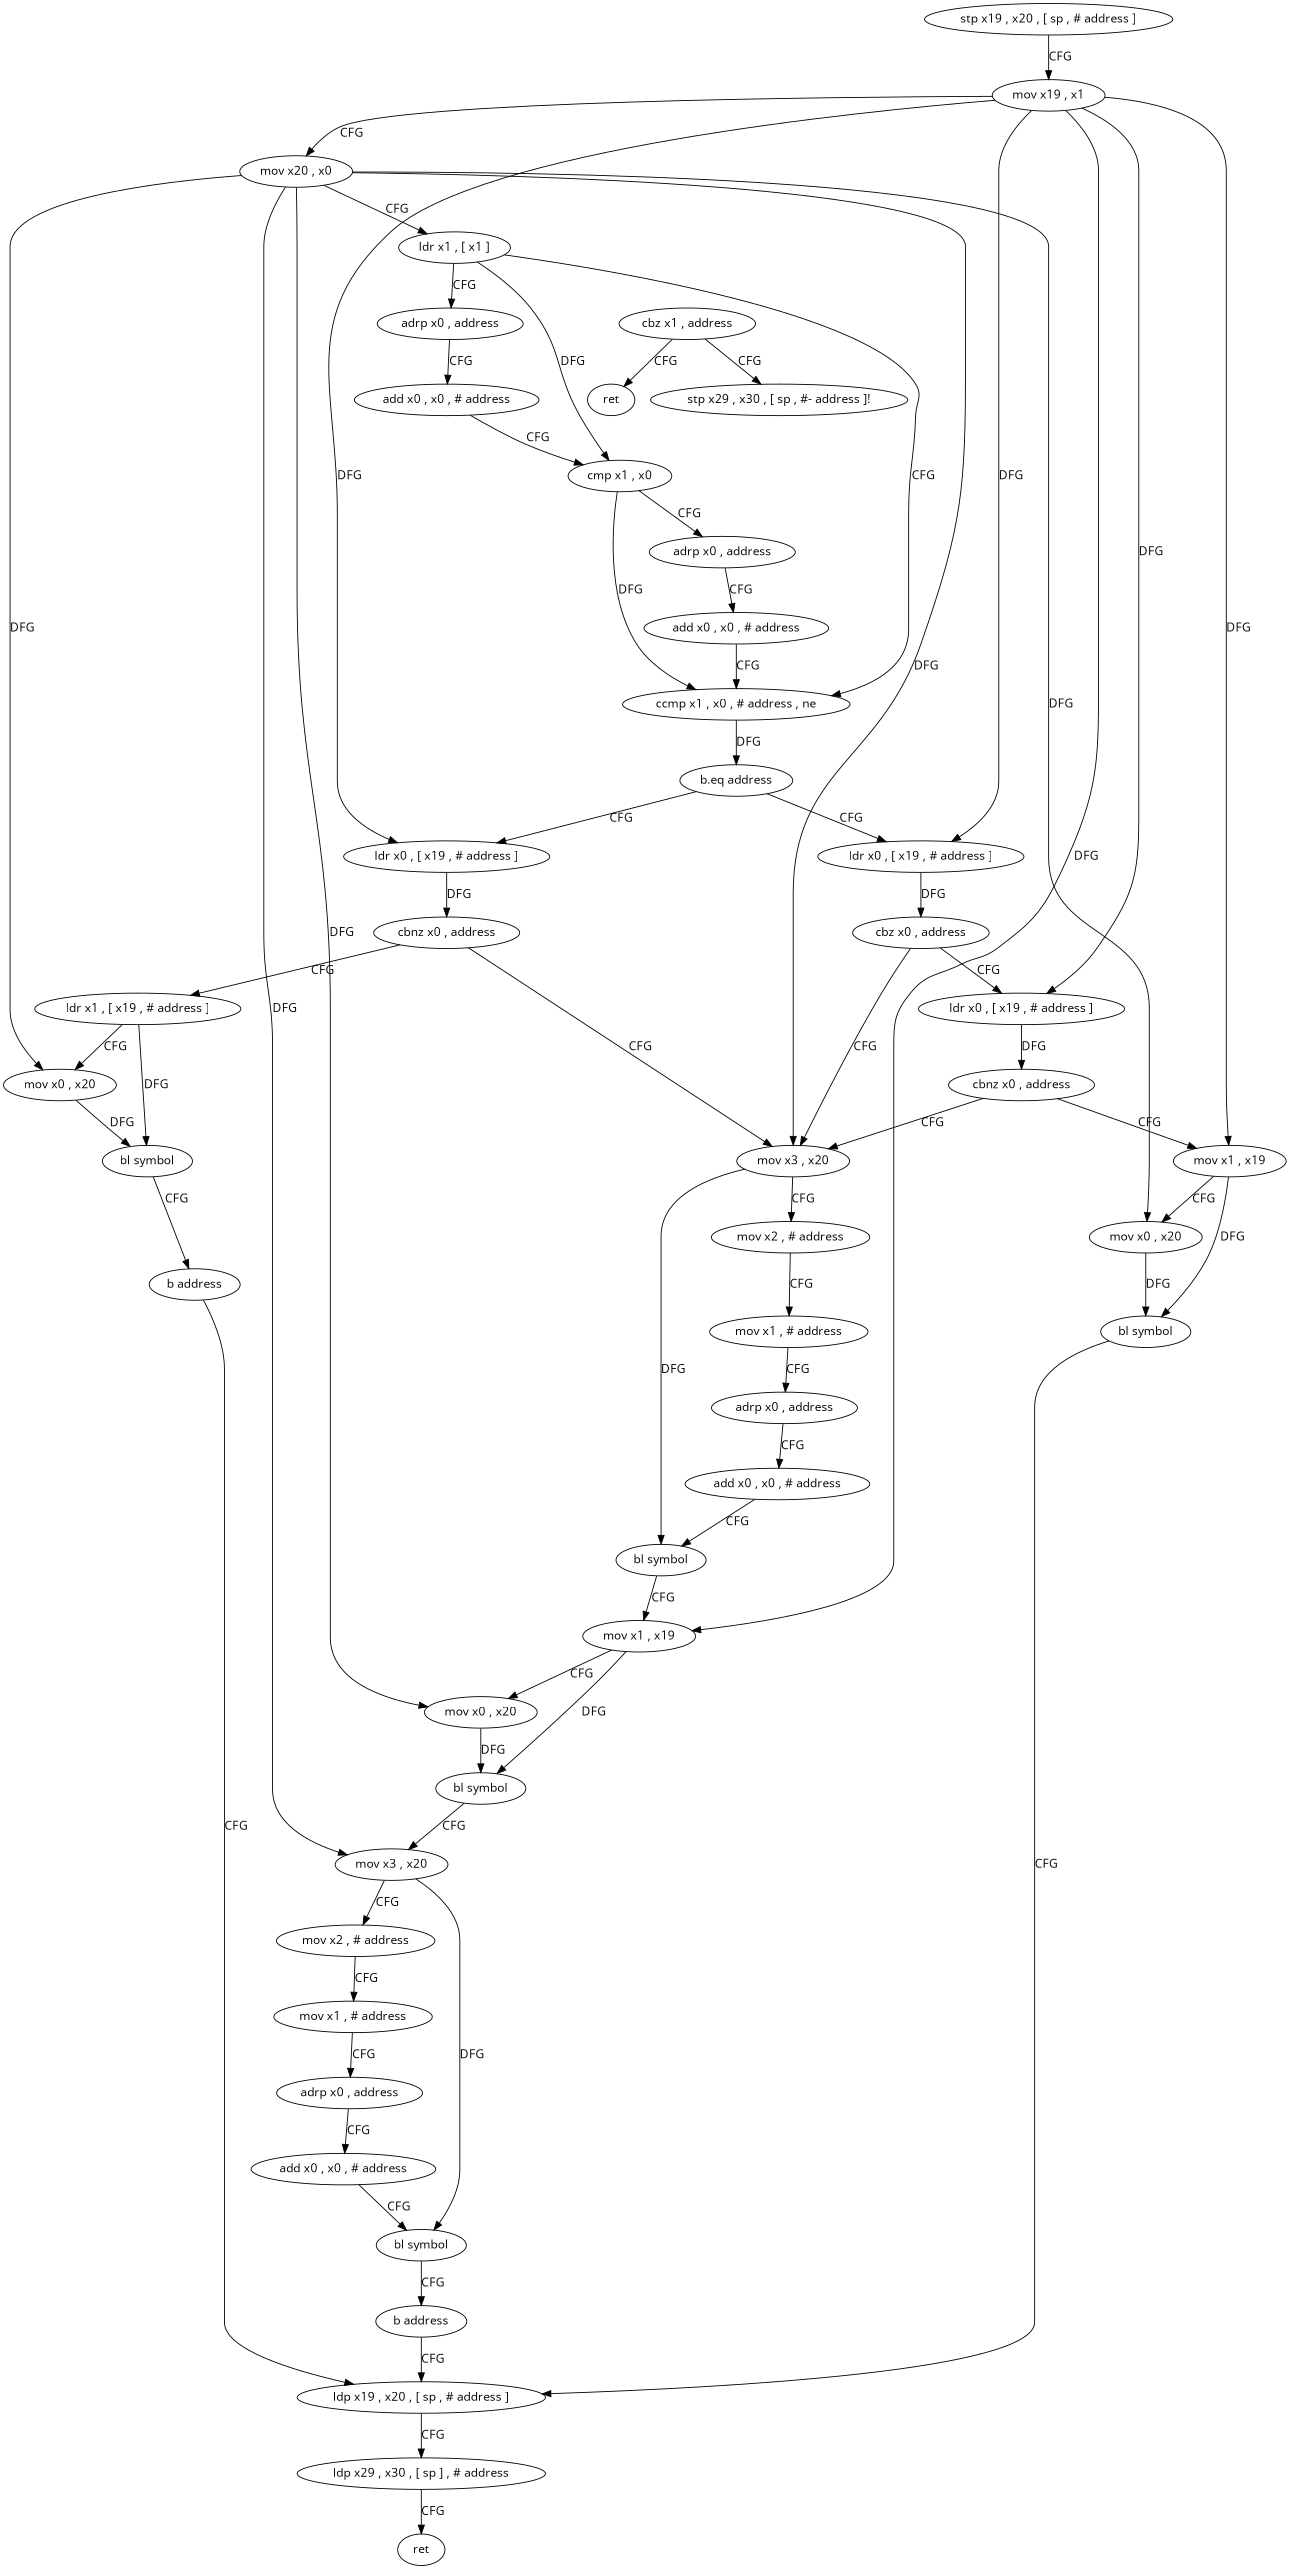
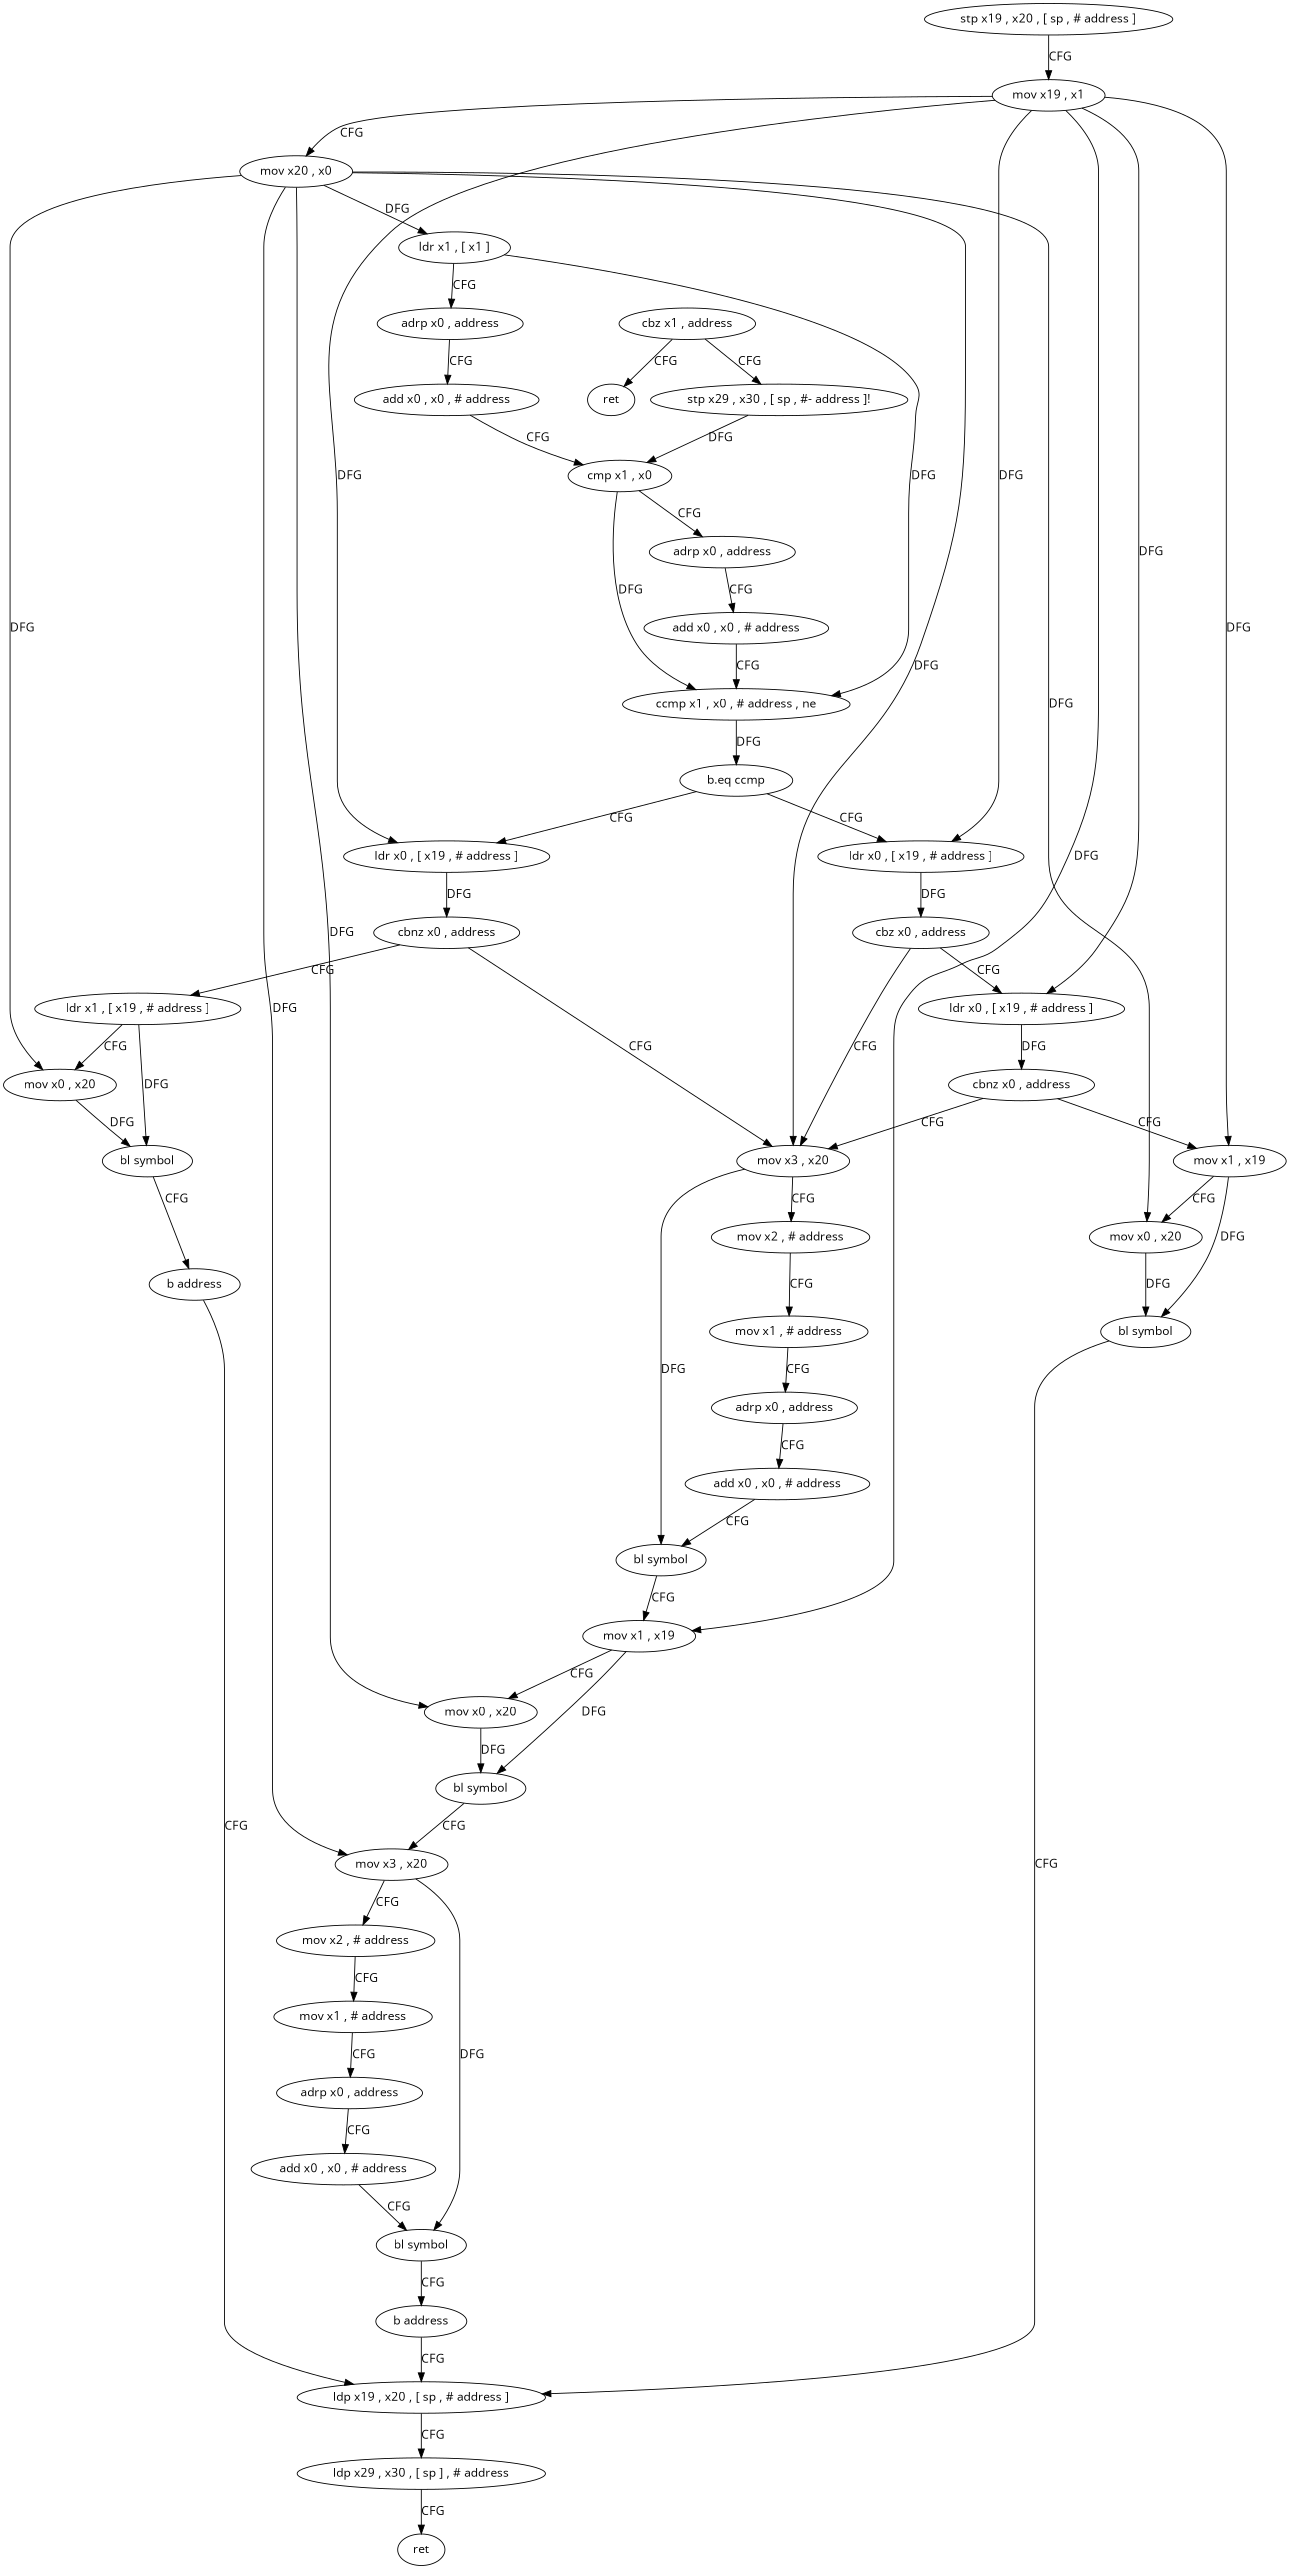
  digraph {
    fontname="Open Sans"
    node [fontname="Open Sans"]
    edge [fontname="Open Sans"]
    n1 [label="cbz x1 , address"]
    n2 [label=ret]
    n3 [label="stp x29 , x30 , [ sp , #- address ]!"]
    n4 [label="stp x19 , x20 , [ sp , # address ]"]
    n5 [label="mov x19 , x1"]
    n6 [label="mov x20 , x0"]
    n7 [label="ldr x0 , [ x19 , # address ]"]
    n8 [label="ldr x0 , [ x19 , # address ]"]
    n9 [label="ldr x0 , [ x19 , # address ]"]
    n10 [label="mov x1 , x19"]
    n11 [label="mov x1 , x19"]
    n12 [label="ldr x1 , [ x1 ]"]
    n13 [label="mov x3 , x20"]
    n14 [label="mov x0 , x20"]
    n15 [label="mov x3 , x20"]
    n16 [label="mov x0 , x20"]
    n17 [label="mov x0 , x20"]
    n18 [label="cbnz x0 , address"]
    n19 [label="cbz x0 , address"]
    n20 [label="ldr x1 , [ x19 , # address ]"]
    n21 [label="bl symbol"]
    n22 [label="cbnz x0 , address"]
    n23 [label="bl symbol"]
    n24 [label="bl symbol"]
    n25 [label="adrp x0 , address"]
    n26 [label="cmp x1 , x0"]
    n27 [label="ccmp x1 , x0 , # address , ne"]
    n28 [label="mov x2 , # address"]
    n29 [label="bl symbol"]
    n30 [label="mov x2 , # address"]
    n31 [label="bl symbol"]
    n32 [label="add x0 , x0 , # address"]
    n33 [label="adrp x0 , address"]
-   n34 [label="b.eq address"]
+   n34 [label="b.eq ccmp"]
    n35 [label="add x0 , x0 , # address"]
    n36 [label="mov x1 , # address"]
    n37 [label="b address"]
    n38 [label="adrp x0 , address"]
    n39 [label="add x0 , x0 , # address"]
    n40 [label="mov x1 , # address"]
    n41 [label="b address"]
    n42 [label="adrp x0 , address"]
    n43 [label="add x0 , x0 , # address"]
    n44 [label="ldp x19 , x20 , [ sp , # address ]"]
    n45 [label="ldp x29 , x30 , [ sp ] , # address"]
    n46 [label=ret]
    n1 -> n2 [label=CFG]
    n1 -> n3 [label=CFG]
    n4 -> n5 [label=CFG]
    n5 -> n6 [label=CFG]
    n5 -> n7 [label=DFG]
    n5 -> n8 [label=DFG]
    n5 -> n9 [label=DFG]
    n5 -> n10 [label=DFG]
    n5 -> n11 [label=DFG]
-   n6 -> n12 [label=CFG]
+   n6 -> n12 [label=DFG]
    n6 -> n13 [label=DFG]
    n6 -> n14 [label=DFG]
    n6 -> n15 [label=DFG]
    n6 -> n16 [label=DFG]
    n6 -> n17 [label=DFG]
    n7 -> n18 [label=DFG]
    n8 -> n19 [label=DFG]
    n9 -> n22 [label=DFG]
    n10 -> n14 [label=CFG]
    n10 -> n23 [label=DFG]
    n11 -> n17 [label=CFG]
    n11 -> n24 [label=DFG]
    n12 -> n25 [label=CFG]
-   n12 -> n26 [label=DFG]
-   n12 -> n27 [label=CFG]
+   n3 -> n26 [label=DFG]
+   n12 -> n27 [label=DFG]
    n13 -> n28 [label=CFG]
    n13 -> n29 [label=DFG]
    n14 -> n23 [label=DFG]
    n15 -> n30 [label=CFG]
    n15 -> n31 [label=DFG]
    n16 -> n21 [label=DFG]
    n17 -> n24 [label=DFG]
    n18 -> n13 [label=CFG]
    n18 -> n20 [label=CFG]
    n19 -> n9 [label=CFG]
    n19 -> n13 [label=CFG]
    n20 -> n16 [label=CFG]
    n20 -> n21 [label=DFG]
    n21 -> n37 [label=CFG]
    n22 -> n11 [label=CFG]
    n22 -> n13 [label=CFG]
    n23 -> n15 [label=CFG]
    n24 -> n44 [label=CFG]
    n25 -> n32 [label=CFG]
    n26 -> n27 [label=DFG]
    n26 -> n33 [label=CFG]
    n27 -> n34 [label=DFG]
    n28 -> n36 [label=CFG]
    n29 -> n10 [label=CFG]
    n30 -> n40 [label=CFG]
    n31 -> n41 [label=CFG]
    n32 -> n26 [label=CFG]
    n33 -> n35 [label=CFG]
    n34 -> n7 [label=CFG]
    n34 -> n8 [label=CFG]
    n35 -> n27 [label=CFG]
    n36 -> n38 [label=CFG]
    n37 -> n44 [label=CFG]
    n38 -> n39 [label=CFG]
    n39 -> n29 [label=CFG]
    n40 -> n42 [label=CFG]
    n41 -> n44 [label=CFG]
    n42 -> n43 [label=CFG]
    n43 -> n31 [label=CFG]
    n44 -> n45 [label=CFG]
    n45 -> n46 [label=CFG]
  }
